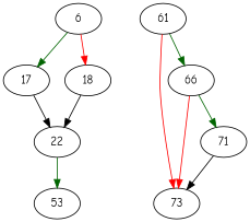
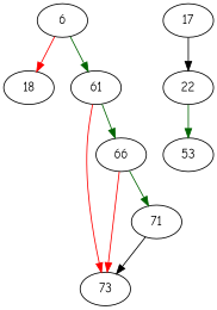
  strict digraph {
    fontname="Comic Neue"
    node [fontname="Comic Neue"]
    edge [color=darkgreen cond=false fontname="Comic Neue"]
    6 [entry=true]
    17
    18
    22
    53
    61
    73
    66
    71
-   6 -> 17 [cond=true]
+   6 -> 61 [cond=true]
    6 -> 18 [color=red]
    17 -> 22 [color="" cond=""]
-   18 -> 22 [color="" cond=""]
    22 -> 53
    61 -> 73 [color=red]
    61 -> 66 [cond=true]
    66 -> 73 [color=red]
    66 -> 71 [cond=true]
    71 -> 73 [color="" cond=""]
  }
